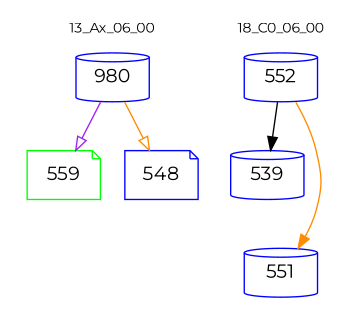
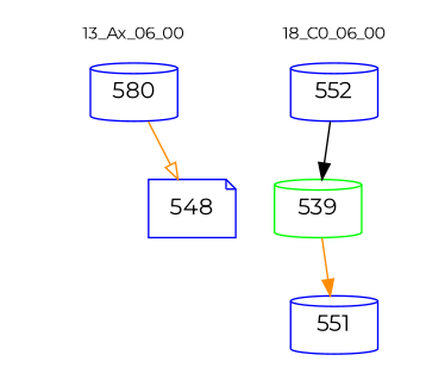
  digraph {
    fontname=Montserrat
    node [color=blue fontname=Montserrat shape=cylinder]
    edge [arrowhead=onormal color=darkorange fontname=Montserrat]
-   n1 [label=980]
-   n2 [color=green label=559 shape=note]
+   n1 [label=580]
    n3 [label=548 shape=note]
    n4 [label=552]
-   n5 [label=539]
+   n5 [color=green label=539]
    n6 [label=551]
    subgraph cluster_1 {
      color=white
      fontsize=10
      label="13_Ax_06_00"
      n1
-     n2
      n3
    }
    subgraph cluster_2 {
      color=white
      fontsize=10
      label="18_C0_06_00"
      n4
      n5
      n6
    }
-   n1 -> n2 [color=purple]
    n1 -> n3
    n4 -> n5 [arrowhead=normal color=black]
-   n4 -> n6 [arrowhead=normal]
+   n5 -> n6 [arrowhead=normal]
  }
